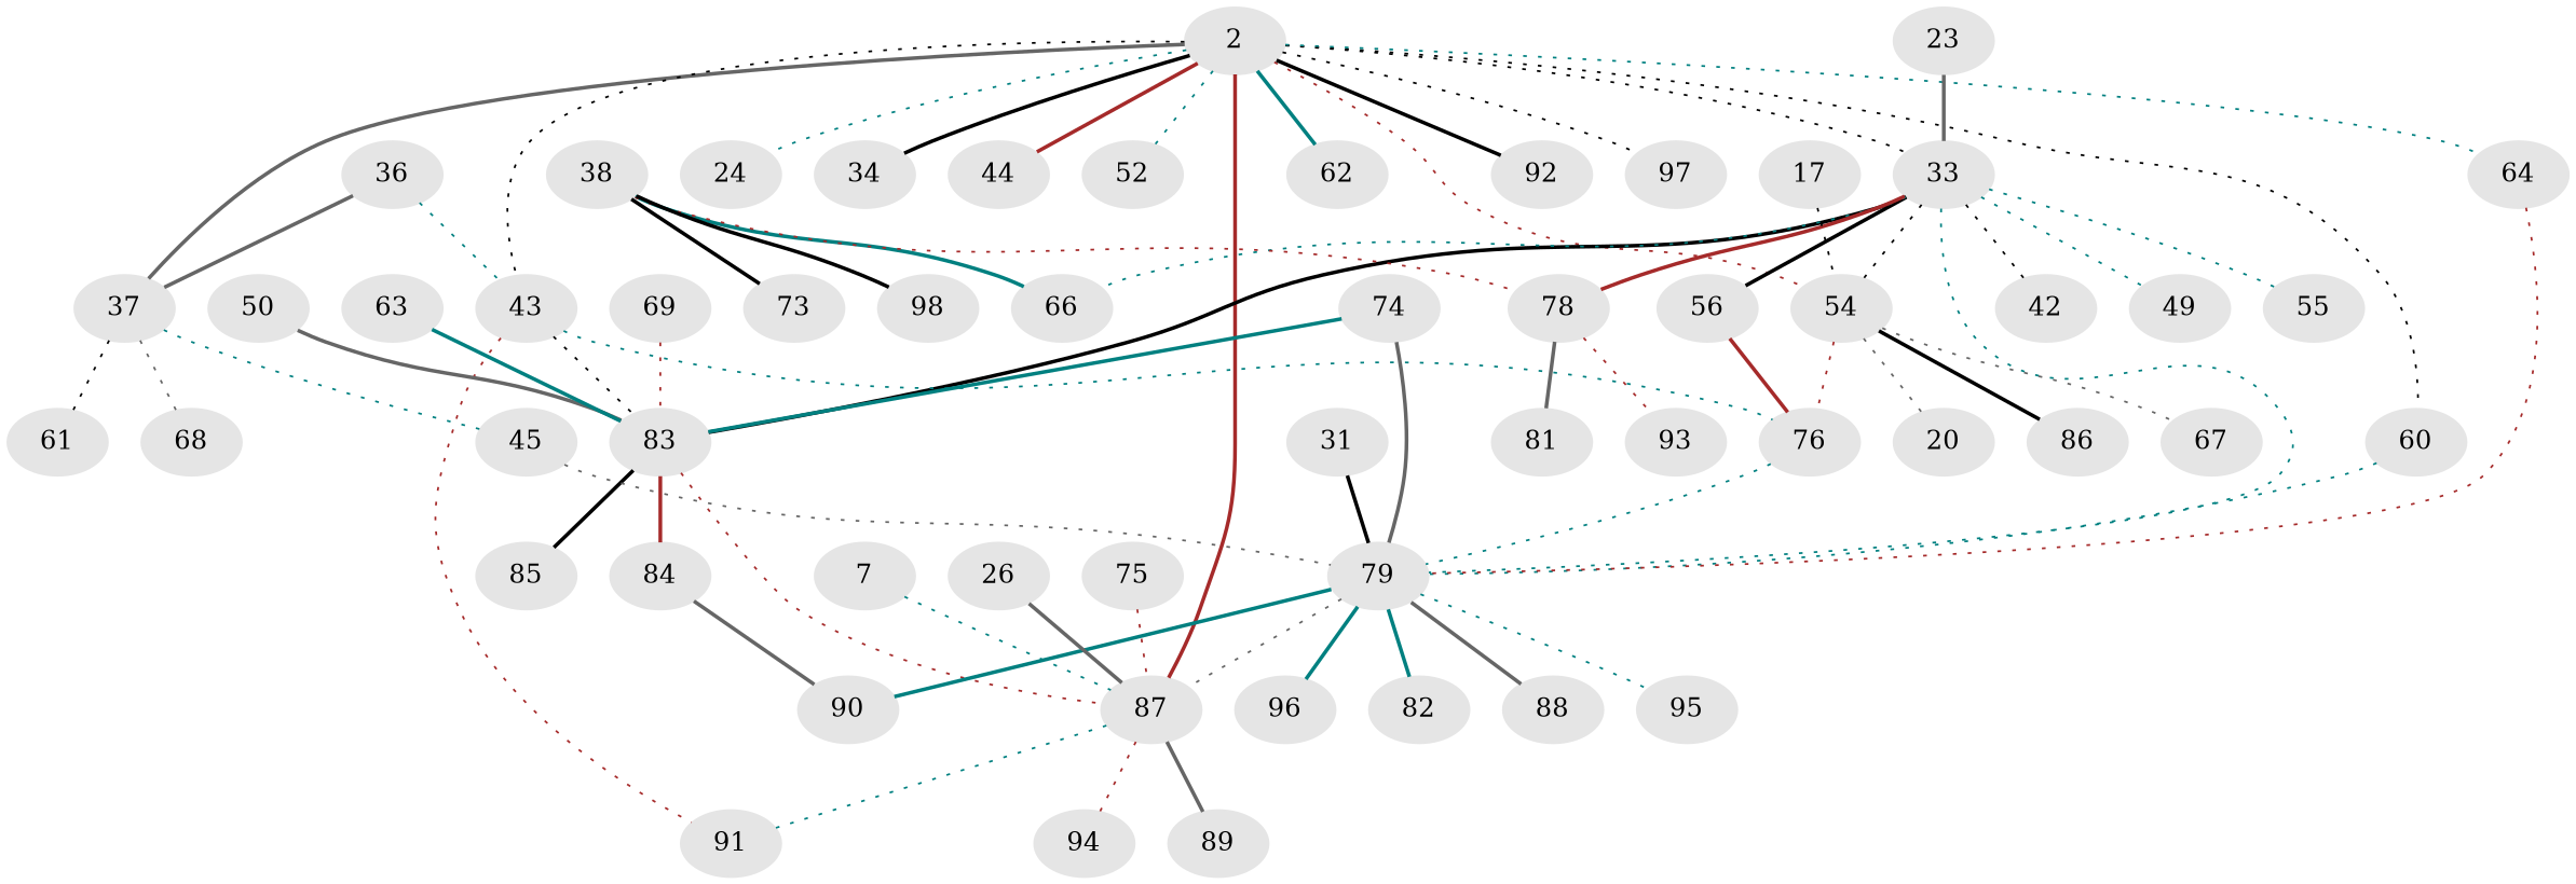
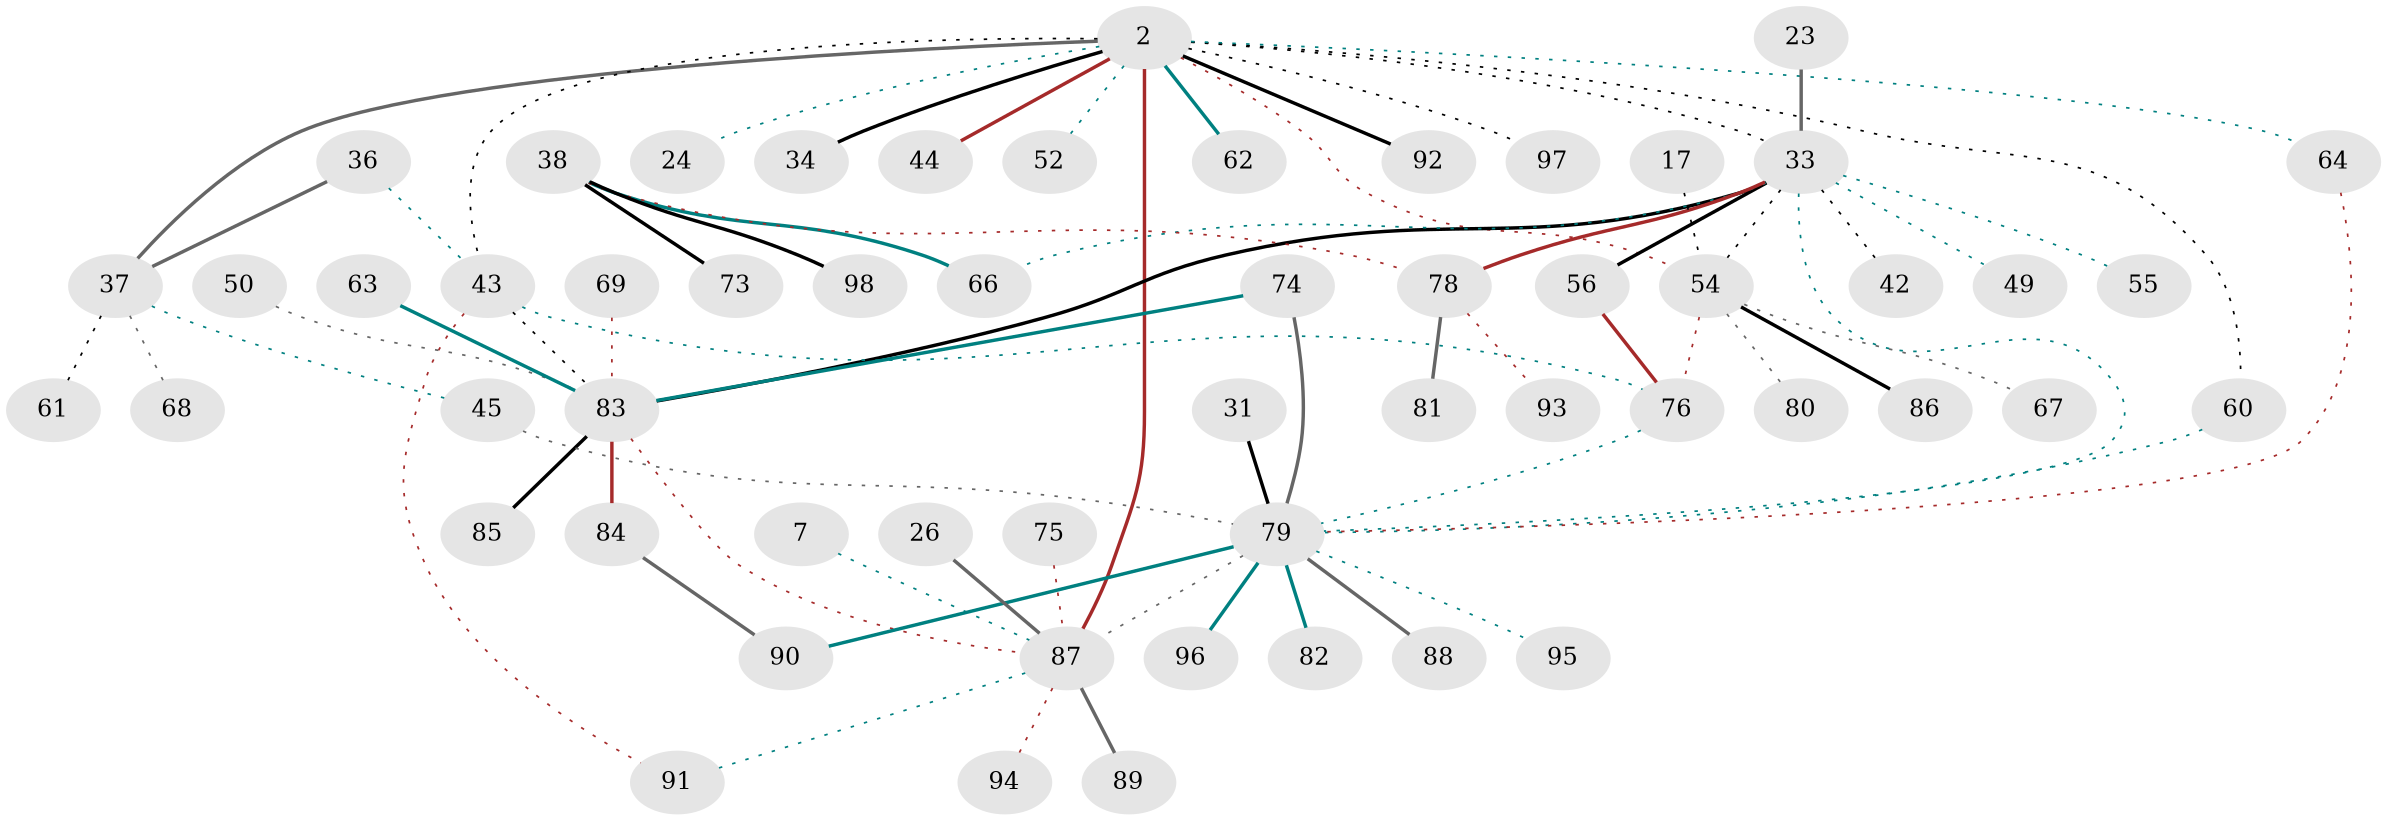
  graph {
    node [color=gray90 style=filled]
    edge [color=teal style=dotted]
    2
    24
    33 [super="+18+22+5"]
    34
    37 [super="+12"]
    43 [super="+13+11"]
    44 [super="+21"]
    52
    54 [super="+3"]
    60 [super="+16"]
    62
    64 [super="+48"]
    87 [super="+53+65"]
    92
    97
    83 [super="+29+30+39+6+41"]
    79 [super="+46+58"]
    42
    49
    55
    56
    66
    78 [super="+15"]
    45
    61 [super="+40+51"]
    68
    76
    91 [super="+9"]
    67
-   80 [label=20]
+   80
    86
    89
    94
    7
    17
    23
    84
    85
    26
    82 [super="+77"]
    88
    90
    95
    96 [super="+70"]
    31
    81
    93
    36
    38
    73
    98
    50
    63
    69
    74 [super="+27+35"]
    75
    2 -- 24
    2 -- 33 [color=black]
    2 -- 34 [color=black style=bold]
    2 -- 37 [color=gray40 style=bold weight=2]
    2 -- 43 [color=black]
    2 -- 44 [color=brown style=bold]
    2 -- 52
    2 -- 54 [color=brown weight=2]
    2 -- 60 [color=black]
    2 -- 62 [style=bold]
    2 -- 64
    2 -- 87 [color=brown style=bold weight=4]
    2 -- 92 [color=black style=bold]
    2 -- 97 [color=black]
    33 -- 54 [color=black weight=2]
    33 -- 83 [color=black style=bold weight=2]
    33 -- 79
    33 -- 42 [color=black]
    33 -- 49
    33 -- 55
    33 -- 56 [color=black style=bold]
    33 -- 66
    33 -- 78 [color=brown style=bold weight=2]
    37 -- 45
    37 -- 61 [color=black]
    37 -- 68 [color=gray40]
    43 -- 83 [color=black weight=3]
    43 -- 76 [weight=2]
    43 -- 91 [color=brown]
    54 -- 76 [color=brown]
    54 -- 67 [color=gray40]
    54 -- 80 [color=gray40]
    54 -- 86 [color=black style=bold]
    60 -- 79
    64 -- 79 [color=brown]
    87 -- 91
    87 -- 89 [color=gray40 style=bold]
    87 -- 94 [color=brown]
    83 -- 87 [color=brown weight=2]
    83 -- 84 [color=brown style=bold]
    83 -- 85 [color=black style=bold]
    79 -- 87 [color=gray40 weight=3]
    79 -- 82 [style=bold]
    79 -- 88 [color=gray40 style=bold]
    79 -- 90 [style=bold]
    79 -- 95
    79 -- 96 [style=bold weight=2]
    56 -- 76 [color=brown style=bold]
    78 -- 81 [color=gray40 style=bold]
    78 -- 93 [color=brown]
    45 -- 79 [color=gray40]
    76 -- 79
    7 -- 87
    17 -- 54 [color=black]
    23 -- 33 [color=gray40 style=bold]
    84 -- 90 [color=gray40 style=bold]
    26 -- 87 [color=gray40 style=bold]
    31 -- 79 [color=black style=bold]
    36 -- 37 [color=gray40 style=bold]
    36 -- 43 [weight=2]
    38 -- 66 [style=bold]
    38 -- 78 [color=brown weight=2]
    38 -- 73 [color=black style=bold]
    38 -- 98 [color=black style=bold]
-   50 -- 83 [color=gray40 style=bold]
+   50 -- 83 [color=gray40]
    63 -- 83 [style=bold]
    69 -- 83 [color=brown]
    74 -- 83 [style=bold]
    74 -- 79 [color=gray40 style=bold]
    75 -- 87 [color=brown]
  }
